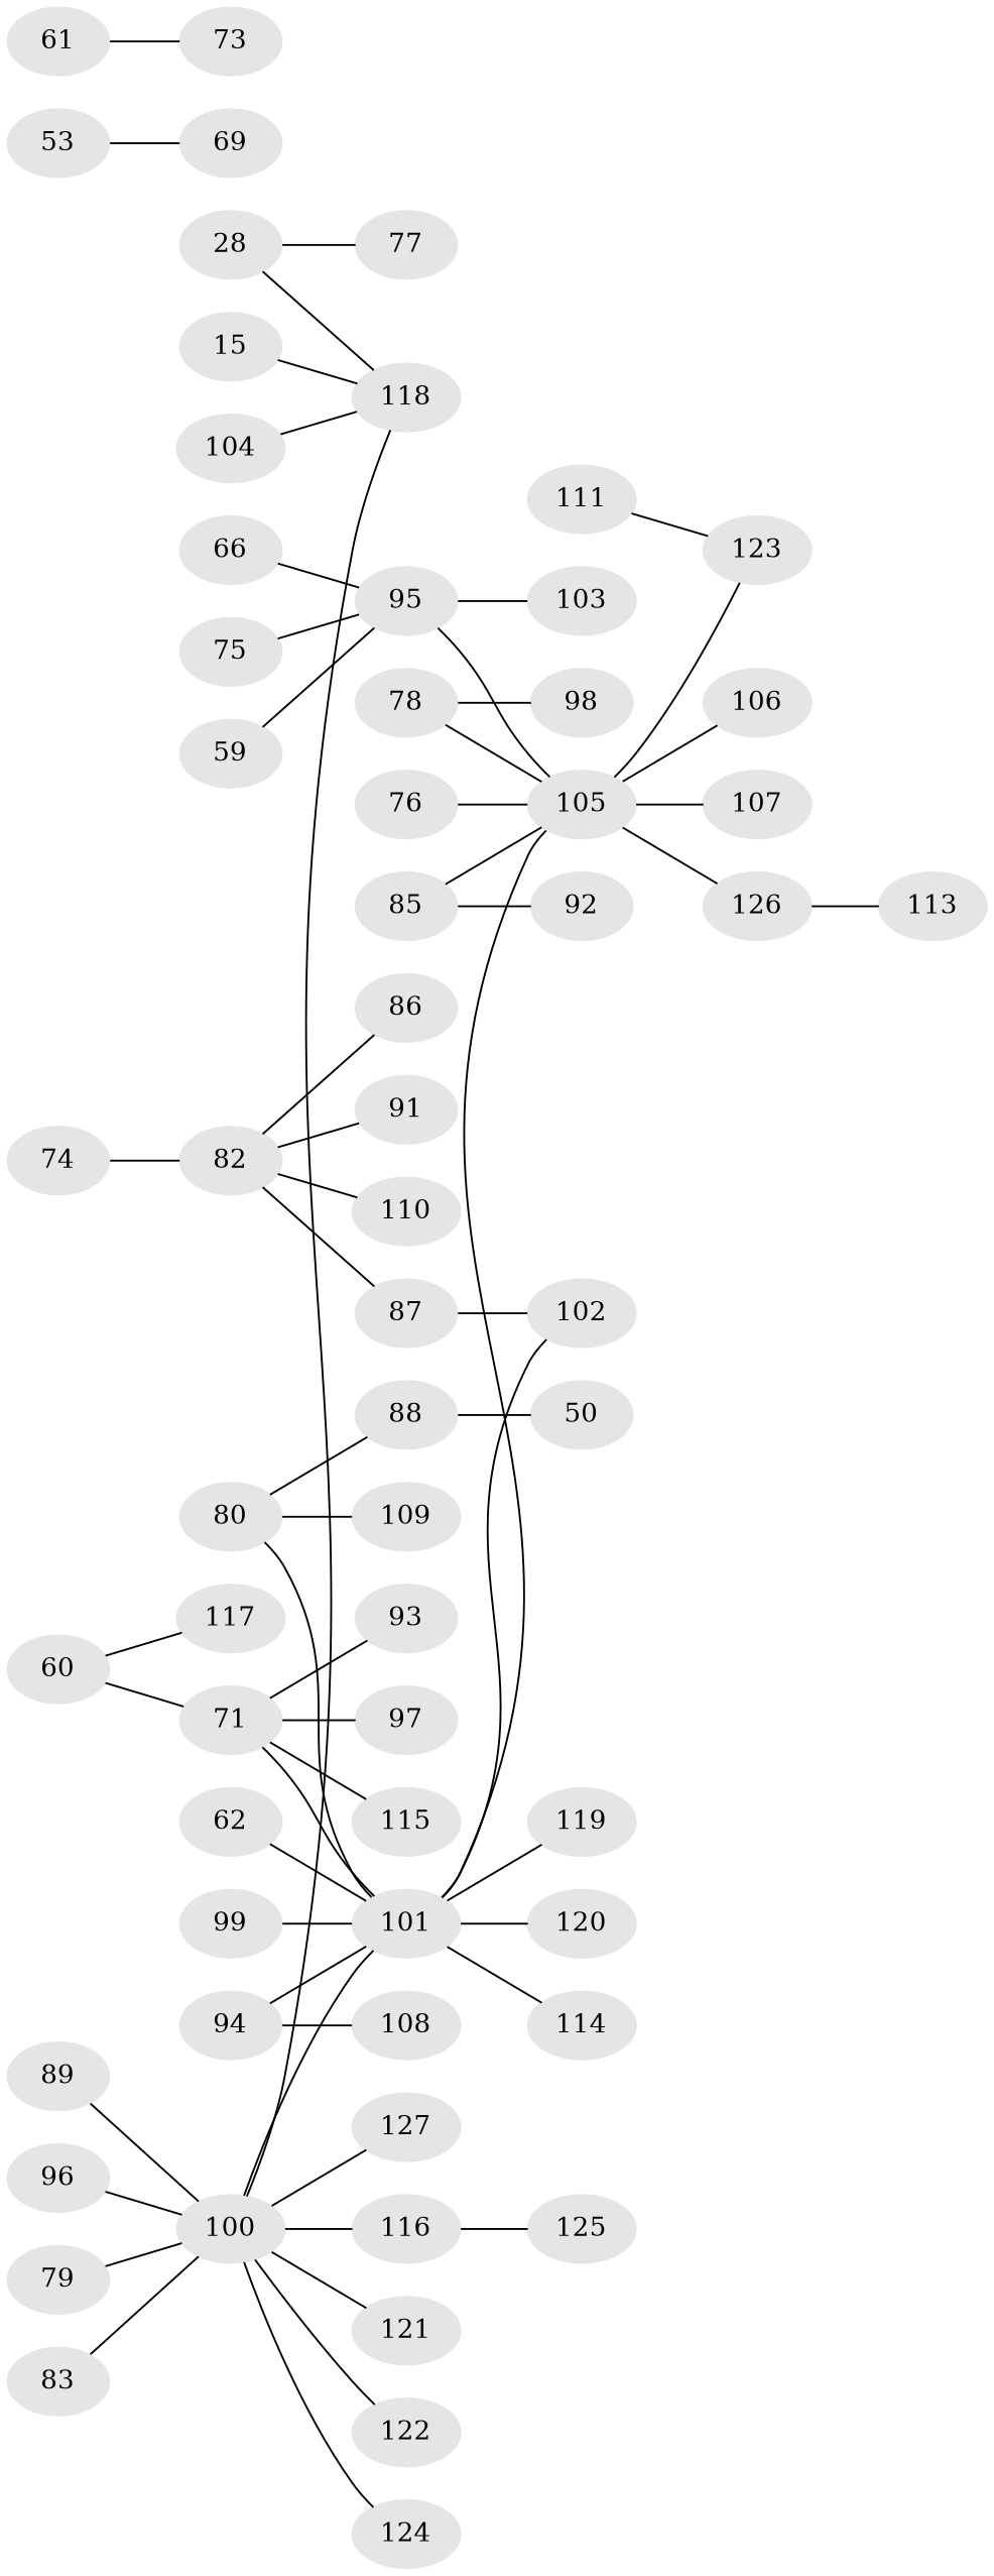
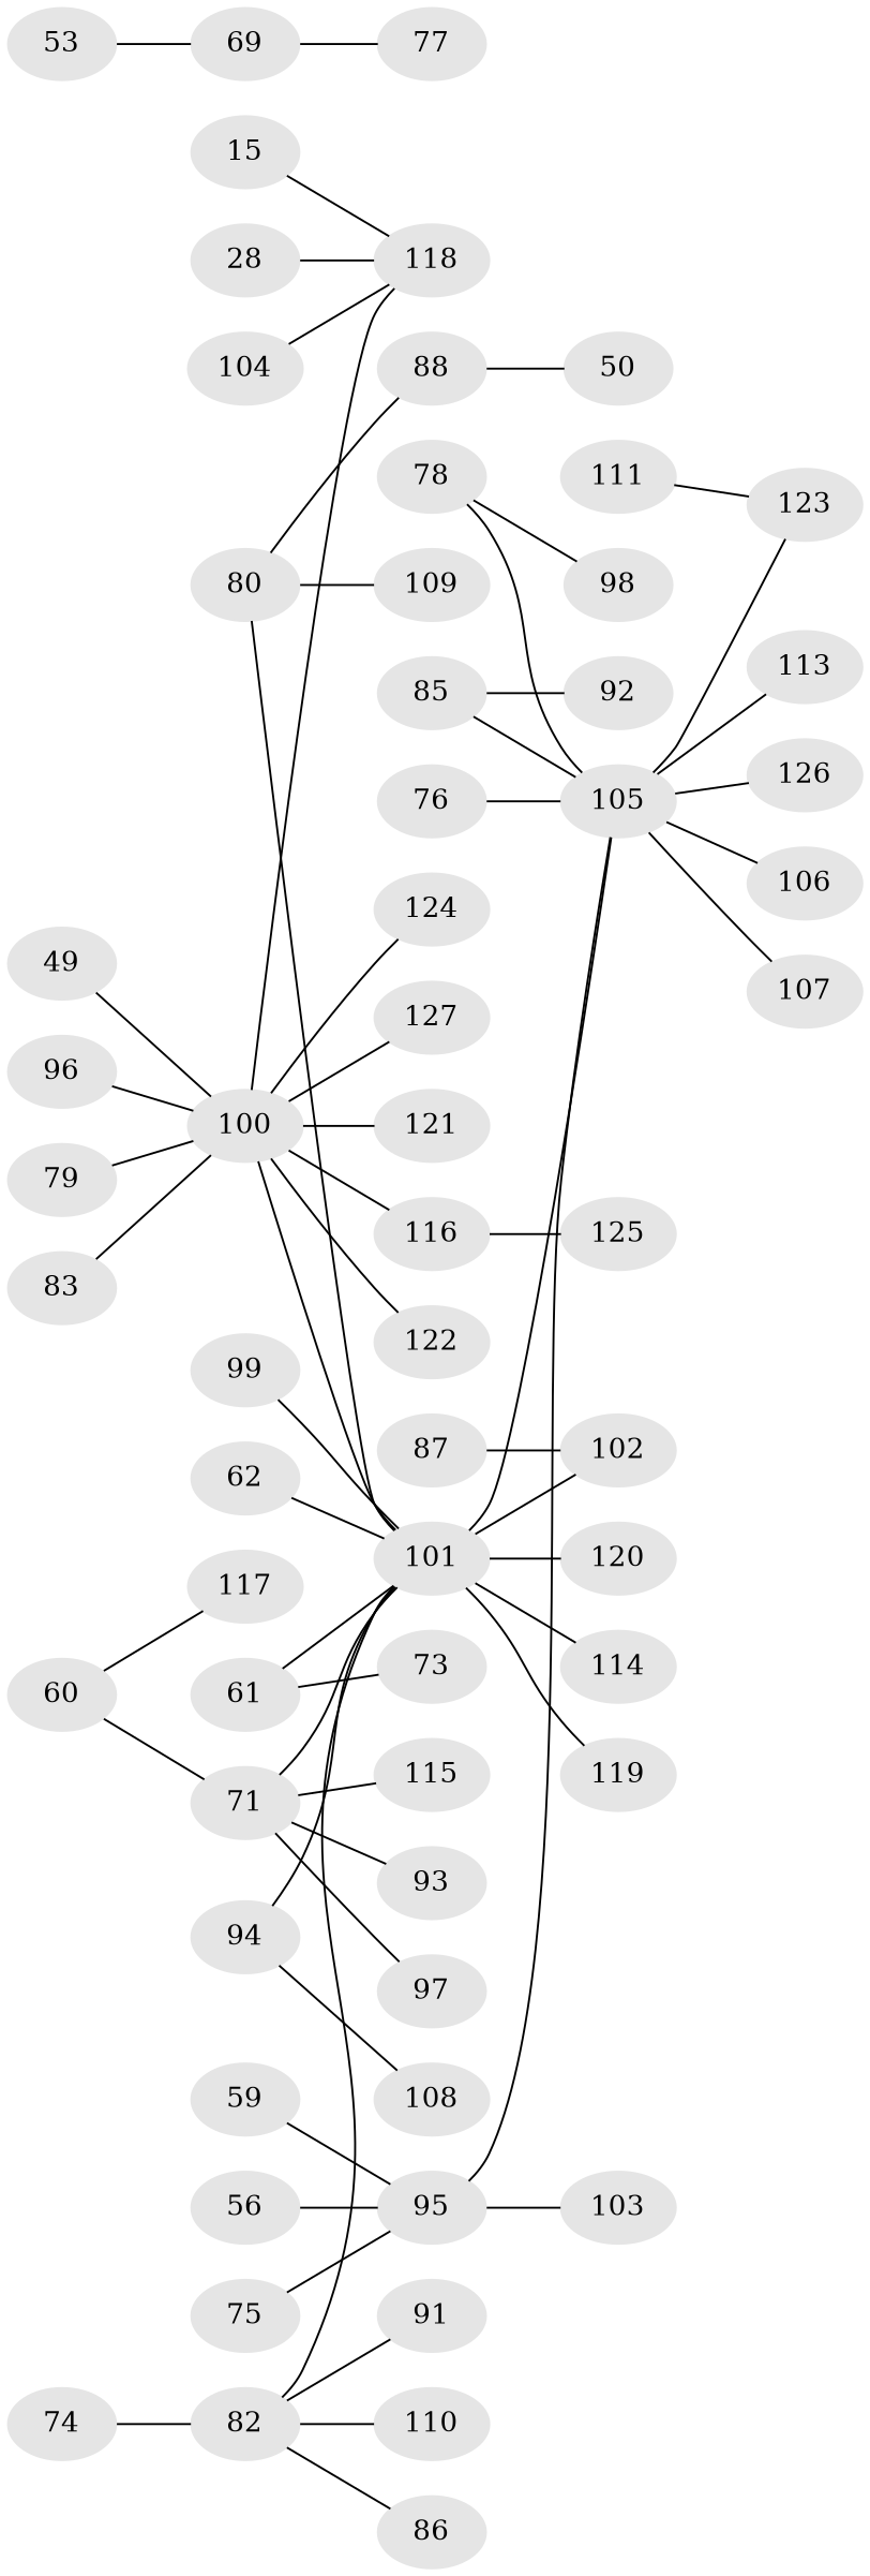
  graph {
    rankdir=LR
    node [color=gray90 style=filled]
    118 [super="+5"]
    15
    28
    53
    69
    77
    80 [super="+34"]
    101 [super="+67"]
    88
    109
    95 [super="+48"]
    105 [super="+50+49+42+27+63+65+68+70"]
    103
    59
    71 [super="+52"]
    93
    97
    115
    60
    117
    61 [super="+24+29"]
    73
    102 [super="+26"]
    114
    119
    120
    62
-   66
+   66 [label=56]
    82 [super="+37"]
    86
    91
    110
    74
    75
    106
    107
    113
    123 [super="+81"]
    126
    76
    78
    98
    100 [super="+84+72"]
    116
    121
    122
    124
    127
    79
    n50 [label=50]
    83
    85
    92
    87
-   89
+   89 [label=49]
    94
    108
    96
    99
    125
    104
    111
    15 -- 118
    28 -- 118
    53 -- 69
-   28 -- 77
+   69 -- 77
    80 -- 101
    80 -- 88
    80 -- 109
    101 -- 105
    101 -- 102
    101 -- 114
    101 -- 119
    101 -- 120
    88 -- n50
    95 -- 105
    95 -- 103
    105 -- 106
    105 -- 107
-   126 -- 113
+   105 -- 113
    105 -- 123
    105 -- 126
    59 -- 95
    71 -- 101
    71 -- 93
    71 -- 97
    71 -- 115
    60 -- 71
    60 -- 117
+   61 -- 101
    61 -- 73
    62 -- 101
    66 -- 95
-   82 -- 87
+   82 -- 101
    82 -- 86
    82 -- 91
    82 -- 110
    74 -- 82
    75 -- 95
    76 -- 105
    78 -- 105
    78 -- 98
    100 -- 118
    100 -- 101
    100 -- 116
    100 -- 121
    100 -- 122
    100 -- 124
    100 -- 127
    116 -- 125
    79 -- 100
    83 -- 100
    85 -- 105
    85 -- 92
    87 -- 102
    89 -- 100
    94 -- 101
    94 -- 108
    96 -- 100
    99 -- 101
    104 -- 118
    111 -- 123
  }
